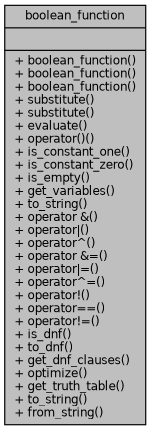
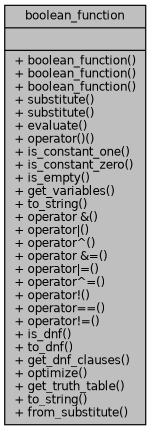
  digraph {
-   n1 [color=black fillcolor=grey75 fontcolor=black fontname=Helvetica fontsize=10 height=0.2 label="{boolean_function\n||+ boolean_function()\l+ boolean_function()\l+ boolean_function()\l+ substitute()\l+ substitute()\l+ evaluate()\l+ operator()()\l+ is_constant_one()\l+ is_constant_zero()\l+ is_empty()\l+ get_variables()\l+ to_string()\l+ operator &()\l+ operator\|()\l+ operator^()\l+ operator &=()\l+ operator\|=()\l+ operator^=()\l+ operator!()\l+ operator==()\l+ operator!=()\l+ is_dnf()\l+ to_dnf()\l+ get_dnf_clauses()\l+ optimize()\l+ get_truth_table()\l+ to_string()\l+ from_string()\l}" shape=record style=filled width=0.4]
+   n1 [color=black fillcolor=grey75 fontcolor=black fontname=Helvetica fontsize=10 height=0.2 label="{boolean_function\n||+ boolean_function()\l+ boolean_function()\l+ boolean_function()\l+ substitute()\l+ substitute()\l+ evaluate()\l+ operator()()\l+ is_constant_one()\l+ is_constant_zero()\l+ is_empty()\l+ get_variables()\l+ to_string()\l+ operator &()\l+ operator\|()\l+ operator^()\l+ operator &=()\l+ operator\|=()\l+ operator^=()\l+ operator!()\l+ operator==()\l+ operator!=()\l+ is_dnf()\l+ to_dnf()\l+ get_dnf_clauses()\l+ optimize()\l+ get_truth_table()\l+ to_string()\l+ from_substitute()\l}" shape=record style=filled width=0.4]
  }
